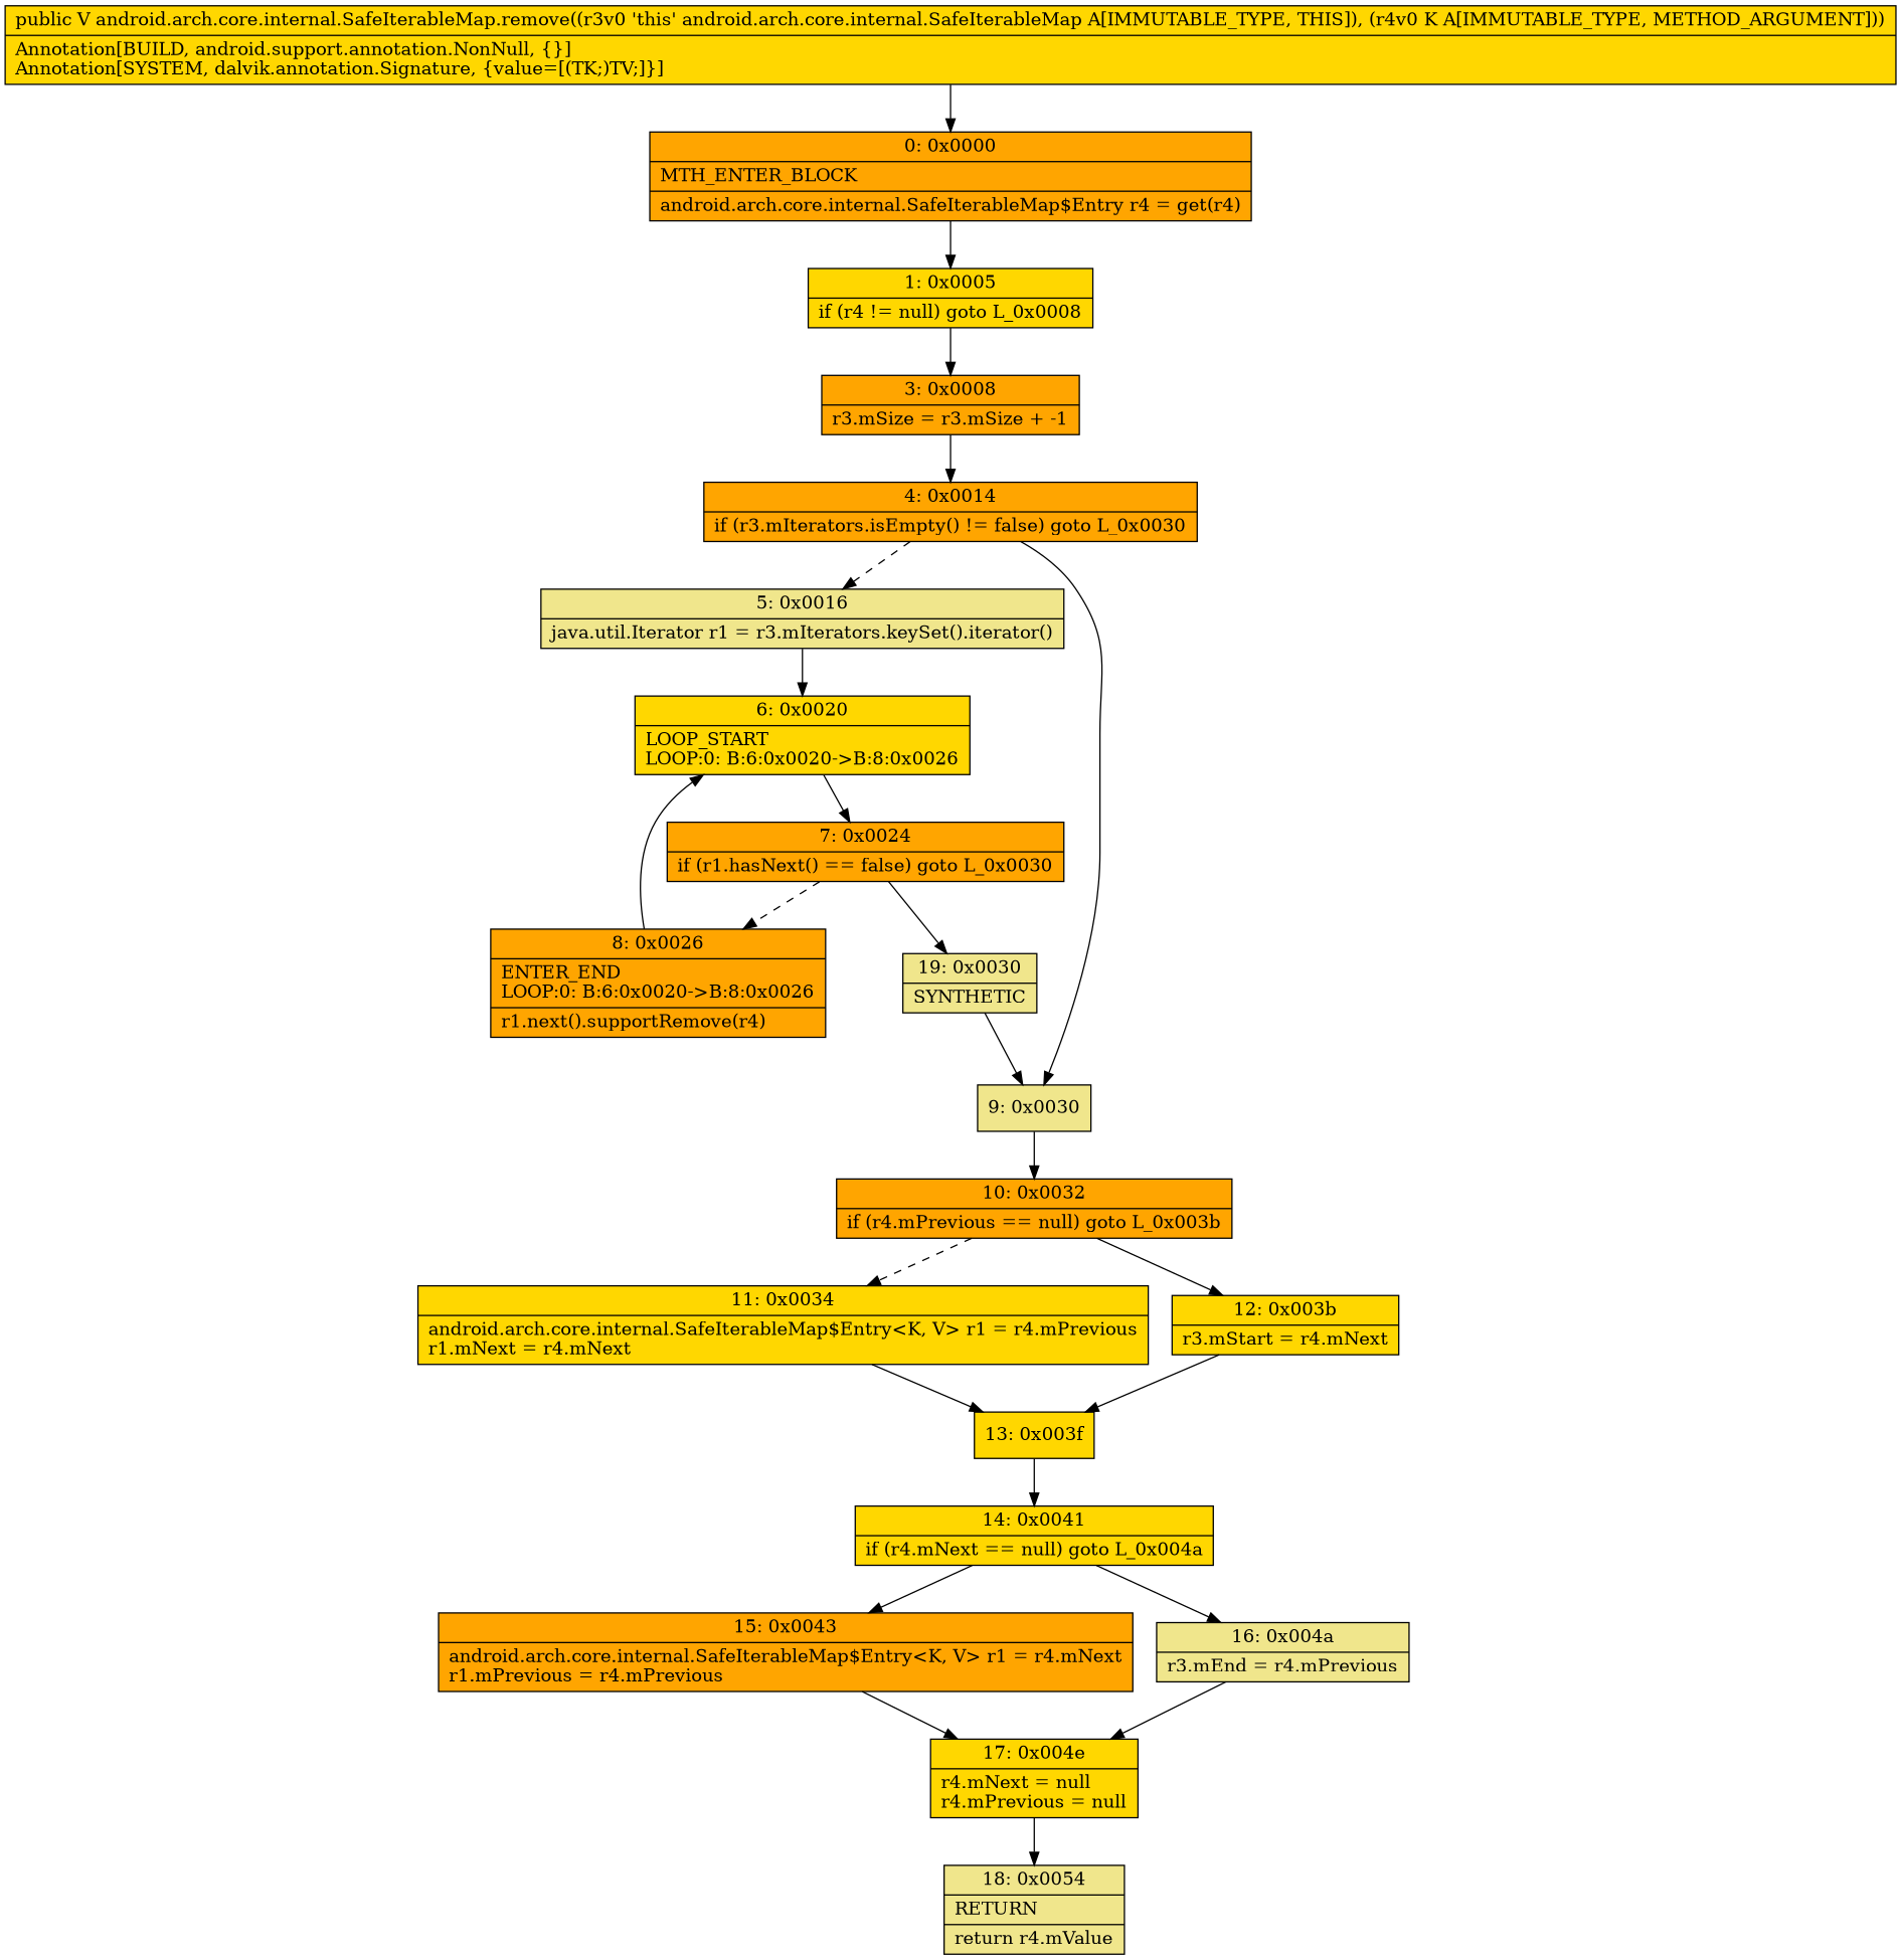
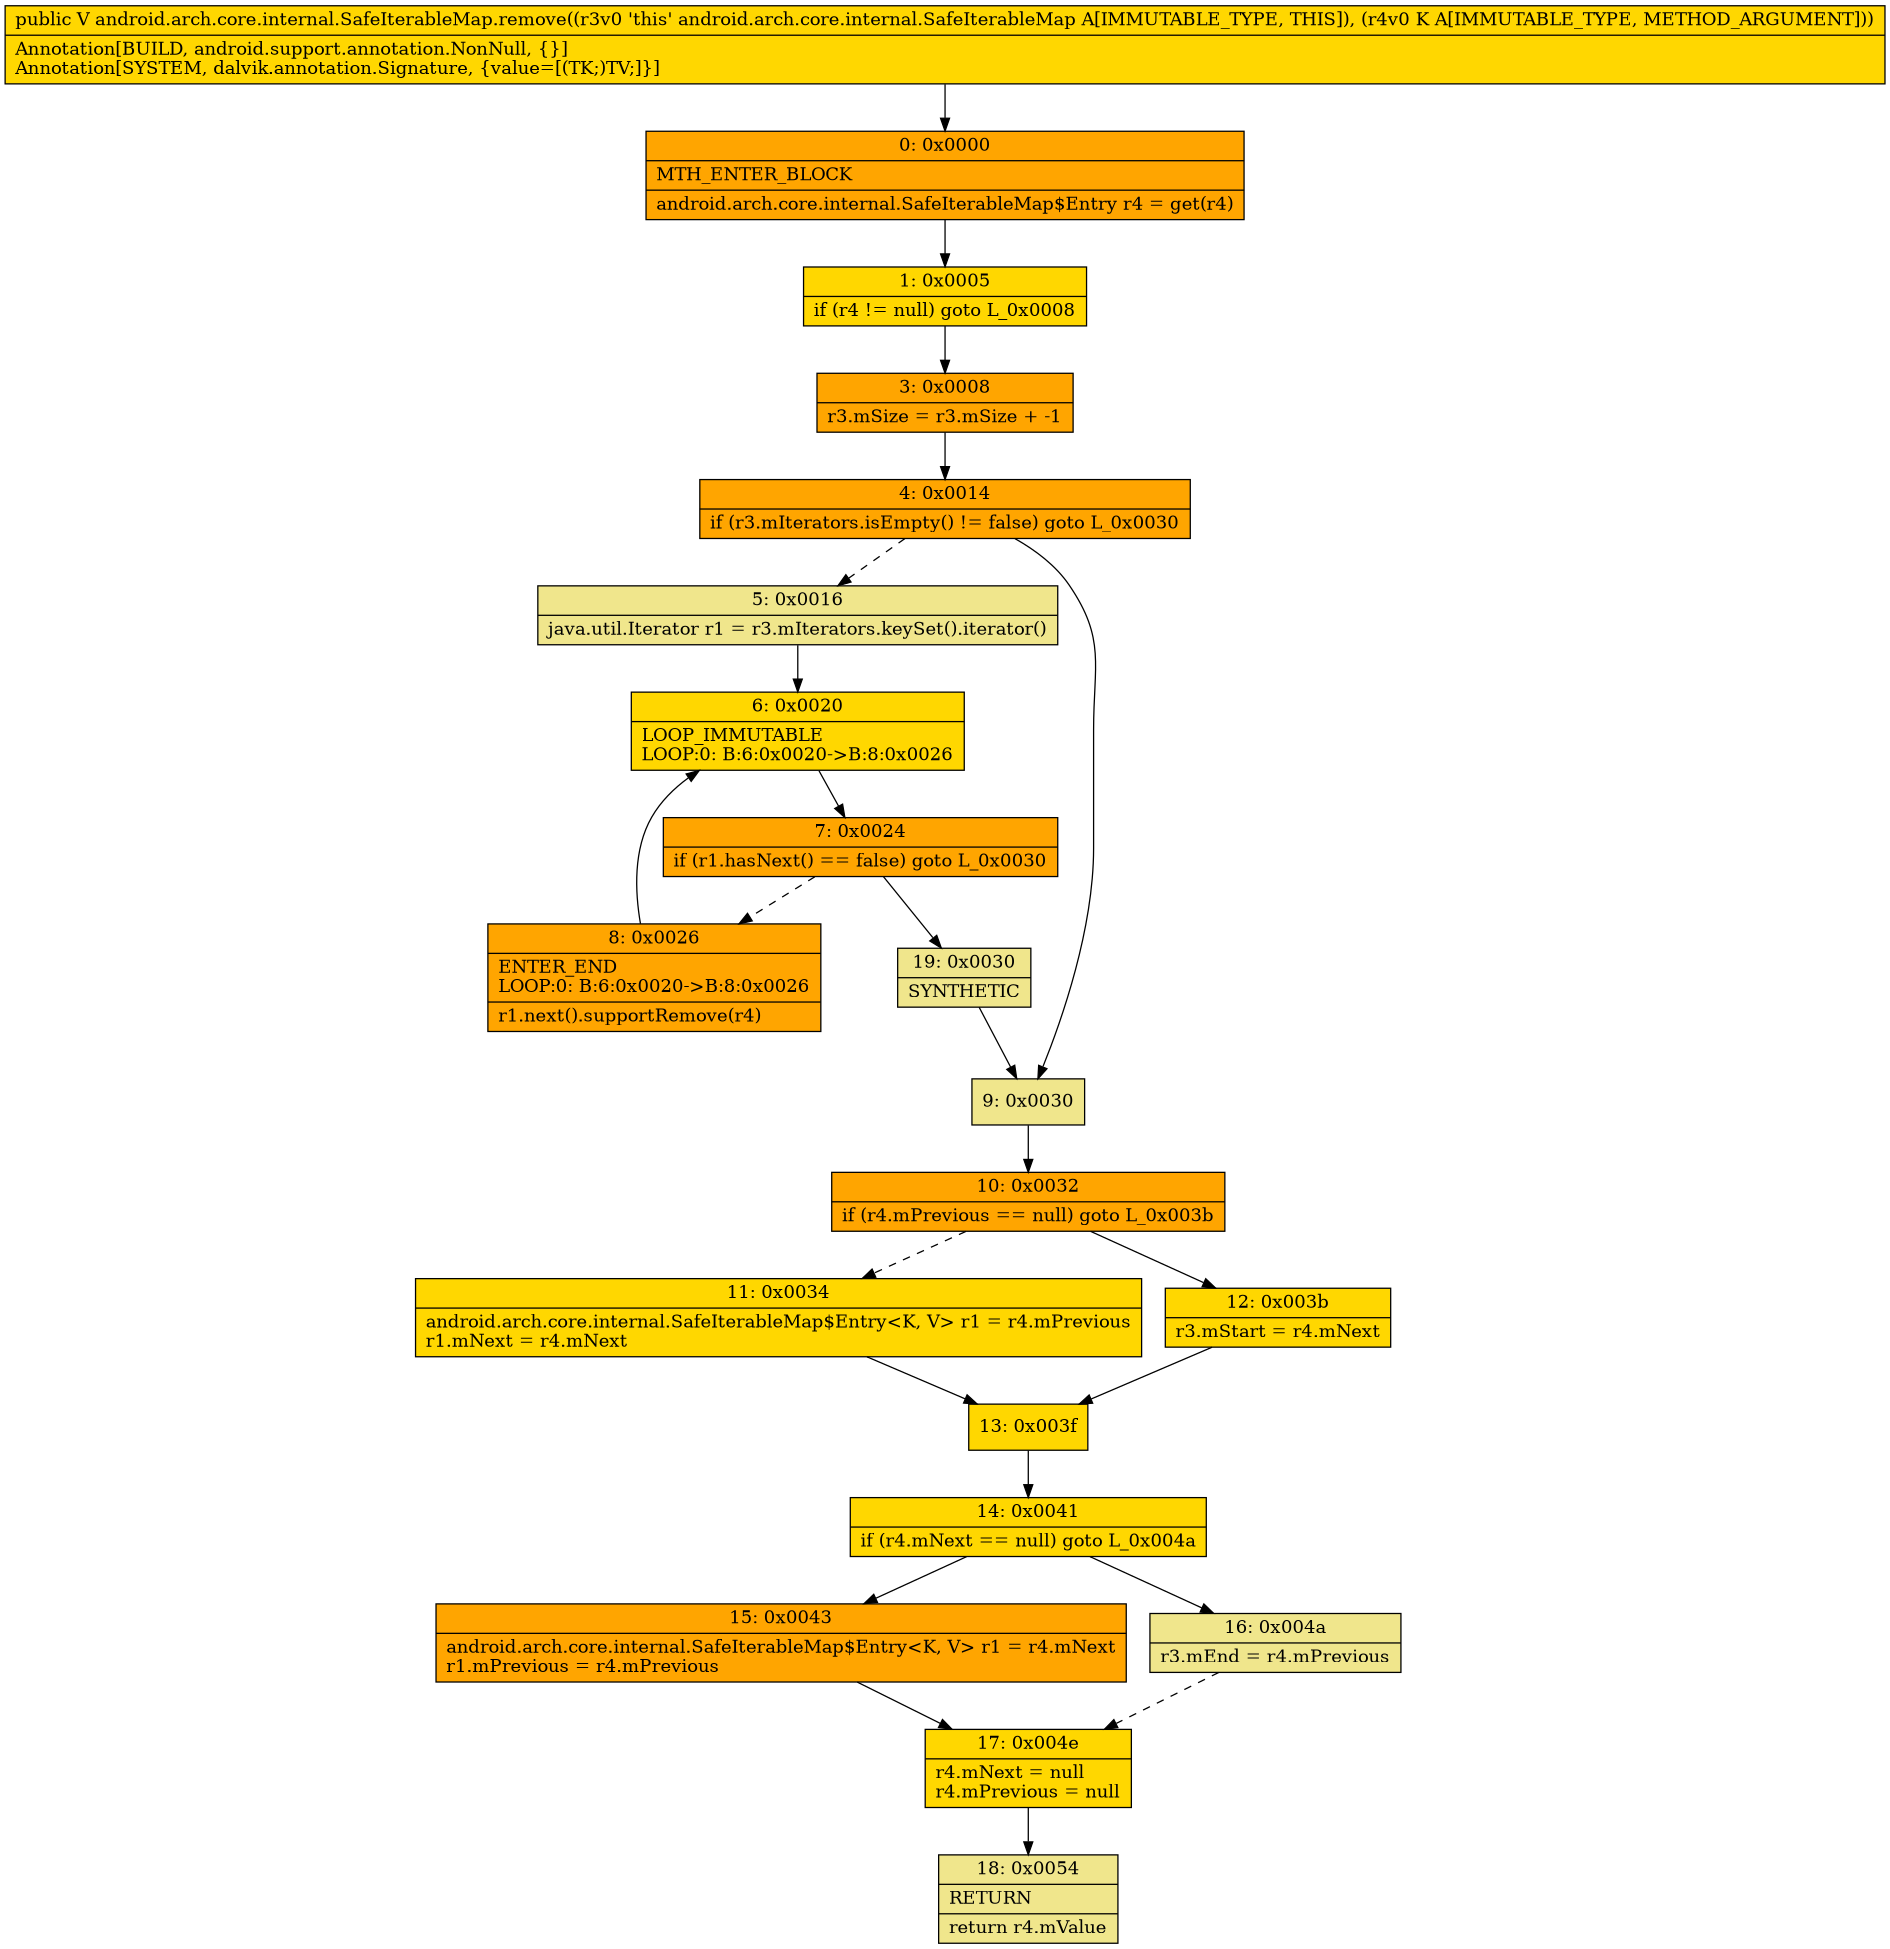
  digraph {
    node [fillcolor=gold shape=record style=filled]
    n1 [fillcolor=orange label="{0\:\ 0x0000|MTH_ENTER_BLOCK\l|android.arch.core.internal.SafeIterableMap$Entry r4 = get(r4)\l}"]
    n2 [label="{1\:\ 0x0005|if (r4 != null) goto L_0x0008\l}"]
    n3 [fillcolor=orange label="{3\:\ 0x0008|r3.mSize = r3.mSize + \-1\l}"]
    n4 [fillcolor=orange label="{4\:\ 0x0014|if (r3.mIterators.isEmpty() != false) goto L_0x0030\l}"]
    n5 [fillcolor=khaki label="{5\:\ 0x0016|java.util.Iterator r1 = r3.mIterators.keySet().iterator()\l}"]
    n6 [fillcolor=khaki label="{9\:\ 0x0030}"]
-   n7 [label="{6\:\ 0x0020|LOOP_START\lLOOP:0: B:6:0x0020\-\>B:8:0x0026\l}"]
+   n7 [label="{6\:\ 0x0020|LOOP_IMMUTABLE\lLOOP:0: B:6:0x0020\-\>B:8:0x0026\l}"]
    n8 [fillcolor=orange label="{10\:\ 0x0032|if (r4.mPrevious == null) goto L_0x003b\l}"]
    n9 [fillcolor=orange label="{7\:\ 0x0024|if (r1.hasNext() == false) goto L_0x0030\l}"]
    n10 [fillcolor=orange label="{8\:\ 0x0026|ENTER_END\lLOOP:0: B:6:0x0020\-\>B:8:0x0026\l|r1.next().supportRemove(r4)\l}"]
    n11 [fillcolor=khaki label="{19\:\ 0x0030|SYNTHETIC\l}"]
    n12 [label="{11\:\ 0x0034|android.arch.core.internal.SafeIterableMap$Entry\<K, V\> r1 = r4.mPrevious\lr1.mNext = r4.mNext\l}"]
    n13 [label="{12\:\ 0x003b|r3.mStart = r4.mNext\l}"]
    n14 [label="{13\:\ 0x003f}"]
    n15 [label="{14\:\ 0x0041|if (r4.mNext == null) goto L_0x004a\l}"]
    n16 [fillcolor=orange label="{15\:\ 0x0043|android.arch.core.internal.SafeIterableMap$Entry\<K, V\> r1 = r4.mNext\lr1.mPrevious = r4.mPrevious\l}"]
    n17 [fillcolor=khaki label="{16\:\ 0x004a|r3.mEnd = r4.mPrevious\l}"]
    n18 [label="{17\:\ 0x004e|r4.mNext = null\lr4.mPrevious = null\l}"]
    n19 [fillcolor=khaki label="{18\:\ 0x0054|RETURN\l|return r4.mValue\l}"]
    n20 [label="{public V android.arch.core.internal.SafeIterableMap.remove((r3v0 'this' android.arch.core.internal.SafeIterableMap A[IMMUTABLE_TYPE, THIS]), (r4v0 K A[IMMUTABLE_TYPE, METHOD_ARGUMENT]))  | Annotation[BUILD, android.support.annotation.NonNull, \{\}]\lAnnotation[SYSTEM, dalvik.annotation.Signature, \{value=[(TK;)TV;]\}]\l}"]
    n1 -> n2
    n2 -> n3
    n3 -> n4
    n4 -> n5 [style=dashed]
    n4 -> n6
    n5 -> n7
    n6 -> n8
    n7 -> n9
    n8 -> n12 [style=dashed]
    n8 -> n13
    n9 -> n10 [style=dashed]
    n9 -> n11
    n10 -> n7
    n11 -> n6
    n12 -> n14
    n13 -> n14
    n14 -> n15
    n15 -> n16 [style=solid]
    n15 -> n17
    n16 -> n18
-   n17 -> n18
+   n17 -> n18 [style=dashed]
    n18 -> n19
    n20 -> n1
  }
